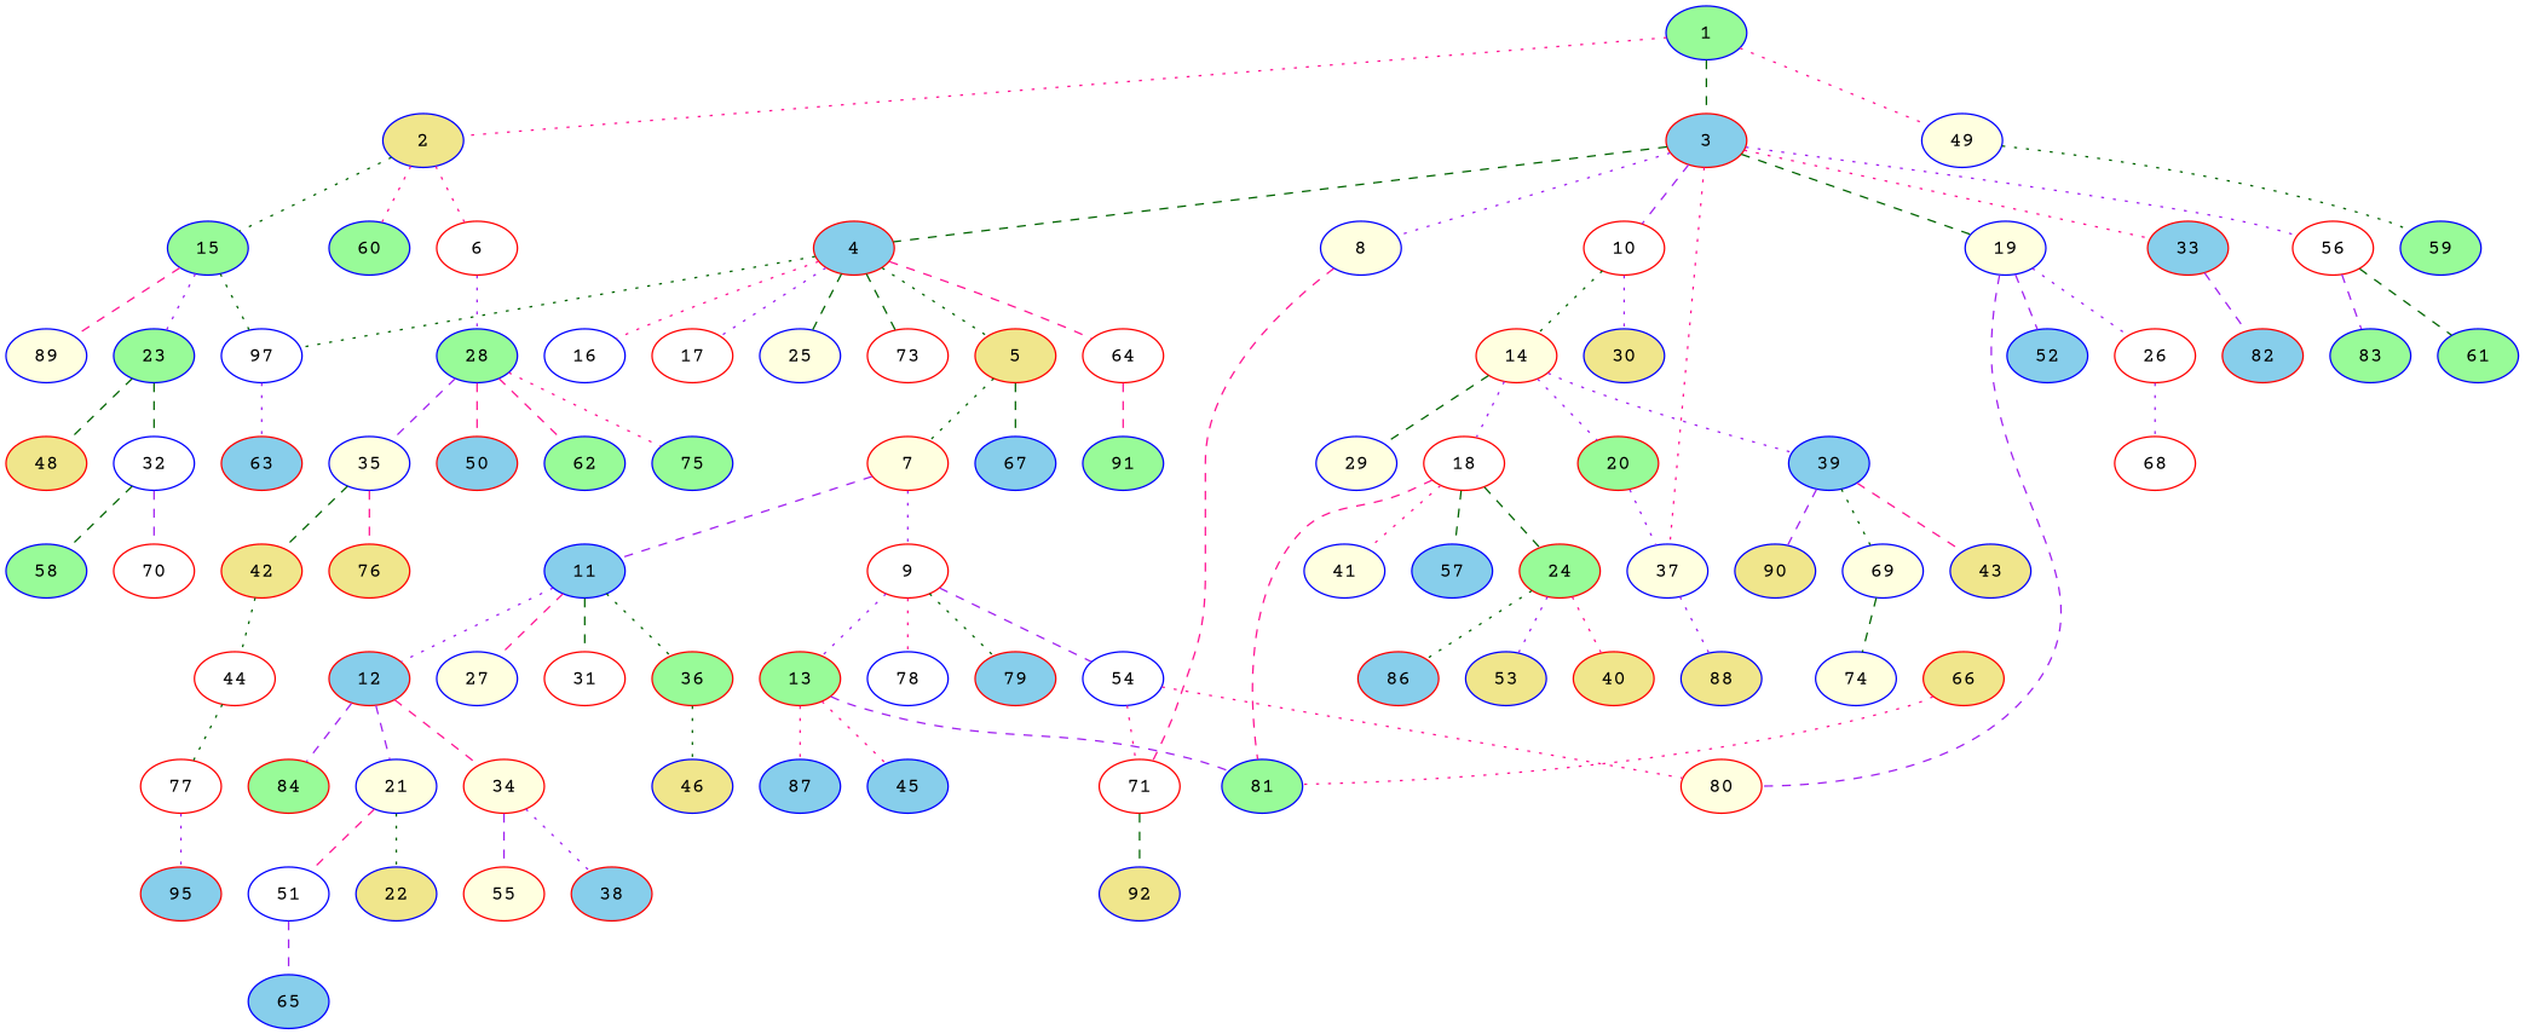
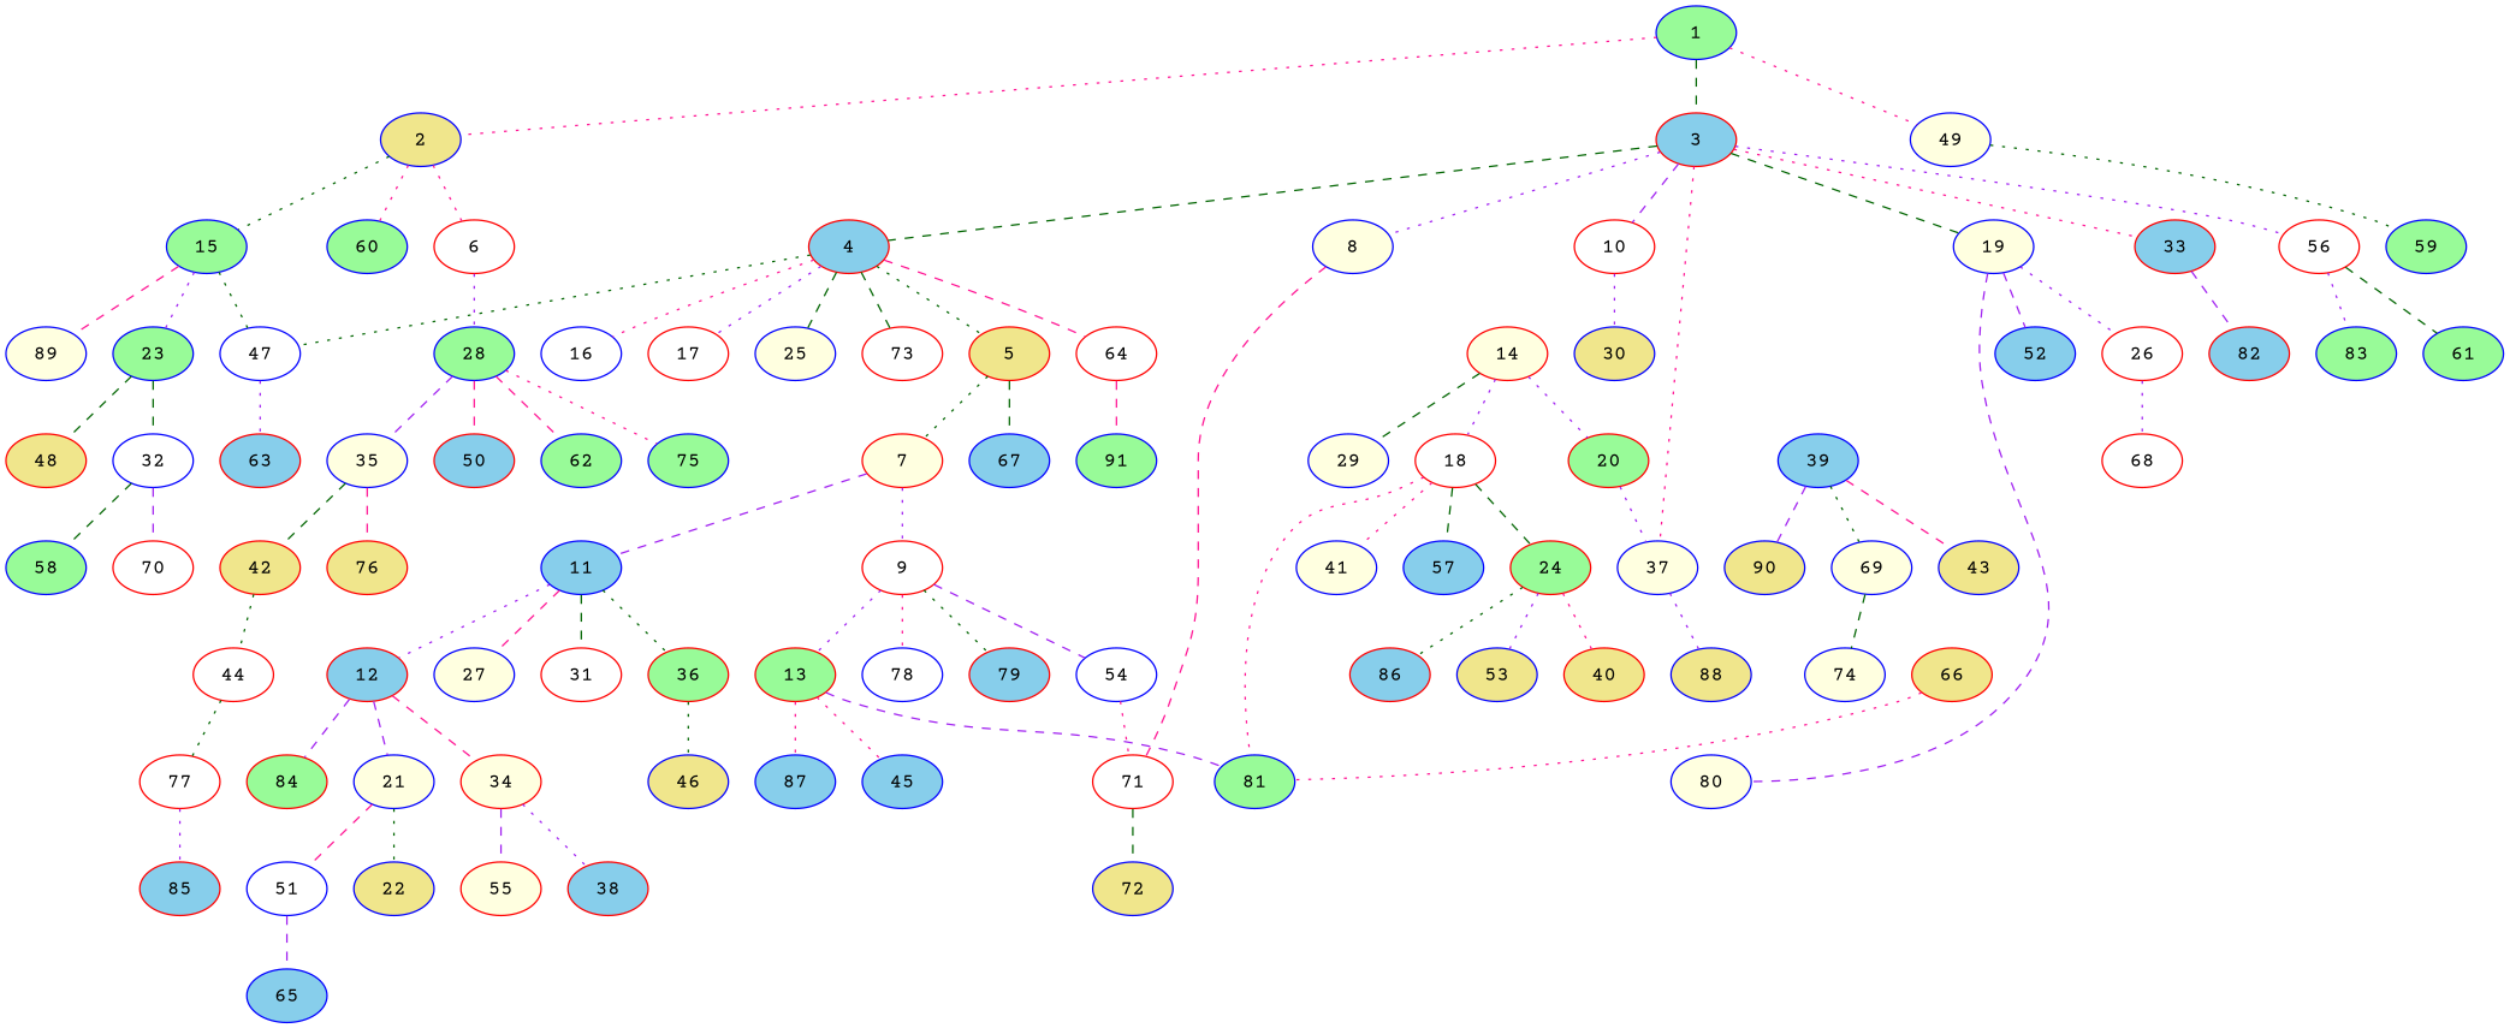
  graph {
    fontname="Courier Prime"
    node [color=blue fillcolor=white fontname="Courier Prime" style=filled]
    edge [color=purple fontname="Courier Prime" style=dotted]
    1 [fillcolor=palegreen]
    2 [fillcolor=khaki]
    3 [color=red fillcolor=skyblue]
    49 [fillcolor=lightyellow]
    6 [color=red]
    15 [fillcolor=palegreen]
    60 [fillcolor=palegreen]
    4 [color=red fillcolor=skyblue]
    8 [fillcolor=lightyellow]
    10 [color=red]
    19 [fillcolor=lightyellow]
    33 [color=red fillcolor=skyblue]
    37 [fillcolor=lightyellow]
    56 [color=red]
    59 [fillcolor=palegreen]
    28 [fillcolor=palegreen]
-   47 [label=97]
+   47
    23 [fillcolor=palegreen]
    89 [fillcolor=lightyellow]
    5 [color=red fillcolor=khaki]
    16
    17 [color=red]
    25 [fillcolor=lightyellow]
    64 [color=red]
    73 [color=red]
    71 [color=red]
    14 [color=red fillcolor=lightyellow]
    30 [fillcolor=khaki]
    26 [color=red]
    52 [fillcolor=skyblue]
-   80 [color=red fillcolor=lightyellow]
+   80 [fillcolor=lightyellow]
    82 [color=red fillcolor=skyblue]
    88 [fillcolor=khaki]
    61 [fillcolor=palegreen]
    83 [fillcolor=palegreen]
    7 [color=red fillcolor=lightyellow]
    67 [fillcolor=skyblue]
    63 [color=red fillcolor=skyblue]
    91 [fillcolor=palegreen]
    9 [color=red]
    11 [fillcolor=skyblue]
    66 [color=red fillcolor=khaki]
    81 [fillcolor=palegreen]
    35 [fillcolor=lightyellow]
    50 [color=red fillcolor=skyblue]
    62 [fillcolor=palegreen]
    75 [fillcolor=palegreen]
    13 [color=red fillcolor=palegreen]
    54
    78
    79 [color=red fillcolor=skyblue]
    12 [color=red fillcolor=skyblue]
    27 [fillcolor=lightyellow]
    31 [color=red]
    36 [color=red fillcolor=palegreen]
-   72 [fillcolor=khaki label=92]
+   72 [fillcolor=khaki]
    45 [fillcolor=skyblue]
    87 [fillcolor=skyblue]
    18 [color=red]
    20 [color=red fillcolor=palegreen]
    29 [fillcolor=lightyellow]
    39 [fillcolor=skyblue]
    21 [fillcolor=lightyellow]
    34 [color=red fillcolor=lightyellow]
    84 [color=red fillcolor=palegreen]
    46 [fillcolor=khaki]
    22 [fillcolor=khaki]
    51
    38 [color=red fillcolor=skyblue]
    55 [color=red fillcolor=lightyellow]
    24 [color=red fillcolor=palegreen]
    41 [fillcolor=lightyellow]
    57 [fillcolor=skyblue]
    43 [fillcolor=khaki]
    69 [fillcolor=lightyellow]
    90 [fillcolor=khaki]
    32
    48 [color=red fillcolor=khaki]
    40 [color=red fillcolor=khaki]
    86 [color=red fillcolor=skyblue]
    53 [fillcolor=khaki]
    68 [color=red]
    65 [fillcolor=skyblue]
    58 [fillcolor=palegreen]
    70 [color=red]
    42 [color=red fillcolor=khaki]
    76 [color=red fillcolor=khaki]
    44 [color=red]
    74 [fillcolor=lightyellow]
    77 [color=red]
-   85 [color=red fillcolor=skyblue label=95]
+   85 [color=red fillcolor=skyblue]
    1 -- 2 [color=deeppink]
    1 -- 3 [color=darkgreen style=dashed]
    1 -- 49 [color=deeppink]
    2 -- 6 [color=deeppink]
    2 -- 15 [color=darkgreen]
    2 -- 60 [color=deeppink]
    3 -- 4 [color=darkgreen style=dashed]
    3 -- 8
    3 -- 10 [style=dashed]
    3 -- 19 [color=darkgreen style=dashed]
    3 -- 33 [color=deeppink]
    3 -- 37 [color=deeppink]
    3 -- 56
    49 -- 59 [color=darkgreen]
    6 -- 28
    15 -- 47 [color=darkgreen]
    15 -- 23
    15 -- 89 [color=deeppink style=dashed]
    4 -- 47 [color=darkgreen]
    4 -- 5 [color=darkgreen]
    4 -- 16 [color=deeppink]
    4 -- 17
    4 -- 25 [color=darkgreen style=dashed]
    4 -- 64 [color=deeppink style=dashed]
    4 -- 73 [color=darkgreen style=dashed]
    8 -- 71 [color=deeppink style=dashed]
-   10 -- 14 [color=darkgreen]
    10 -- 30
    19 -- 26
    19 -- 52 [style=dashed]
    19 -- 80 [style=dashed]
    33 -- 82 [style=dashed]
    37 -- 88
    56 -- 61 [color=darkgreen style=dashed]
-   56 -- 83 [style=dashed]
+   56 -- 83
    28 -- 35 [style=dashed]
    28 -- 50 [color=deeppink style=dashed]
    28 -- 62 [color=deeppink style=dashed]
    28 -- 75 [color=deeppink]
    47 -- 63
    23 -- 32 [color=darkgreen style=dashed]
    23 -- 48 [color=darkgreen style=dashed]
    5 -- 7 [color=darkgreen]
    5 -- 67 [color=darkgreen style=dashed]
    64 -- 91 [color=deeppink style=dashed]
    71 -- 72 [color=darkgreen style=dashed]
    14 -- 18
    14 -- 20
    14 -- 29 [color=darkgreen style=dashed]
-   14 -- 39
    26 -- 68
    7 -- 9
    7 -- 11 [style=dashed]
    9 -- 13
    9 -- 54 [style=dashed]
    9 -- 78 [color=deeppink]
    9 -- 79 [color=darkgreen]
    11 -- 12
    11 -- 27 [color=deeppink style=dashed]
    11 -- 31 [color=darkgreen style=dashed]
    11 -- 36 [color=darkgreen]
    66 -- 81 [color=deeppink]
    35 -- 42 [color=darkgreen style=dashed]
    35 -- 76 [color=deeppink style=dashed]
    13 -- 81 [style=dashed]
    13 -- 45 [color=deeppink]
    13 -- 87 [color=deeppink]
    54 -- 71 [color=deeppink]
-   54 -- 80 [color=deeppink]
    12 -- 21 [style=dashed]
    12 -- 34 [color=deeppink style=dashed]
    12 -- 84 [style=dashed]
    36 -- 46 [color=darkgreen]
-   18 -- 81 [color=deeppink style=dashed]
+   18 -- 81 [color=deeppink]
    18 -- 24 [color=darkgreen style=dashed]
    18 -- 41 [color=deeppink]
    18 -- 57 [color=darkgreen style=dashed]
    20 -- 37
    39 -- 43 [color=deeppink style=dashed]
    39 -- 69 [color=darkgreen]
    39 -- 90 [style=dashed]
    21 -- 22 [color=darkgreen]
    21 -- 51 [color=deeppink style=dashed]
    34 -- 38
    34 -- 55 [style=dashed]
    51 -- 65 [style=dashed]
    24 -- 40 [color=deeppink]
    24 -- 86 [color=darkgreen]
    24 -- 53
    69 -- 74 [color=darkgreen style=dashed]
    32 -- 58 [color=darkgreen style=dashed]
    32 -- 70 [style=dashed]
    42 -- 44 [color=darkgreen]
    44 -- 77 [color=darkgreen]
    77 -- 85
  }
